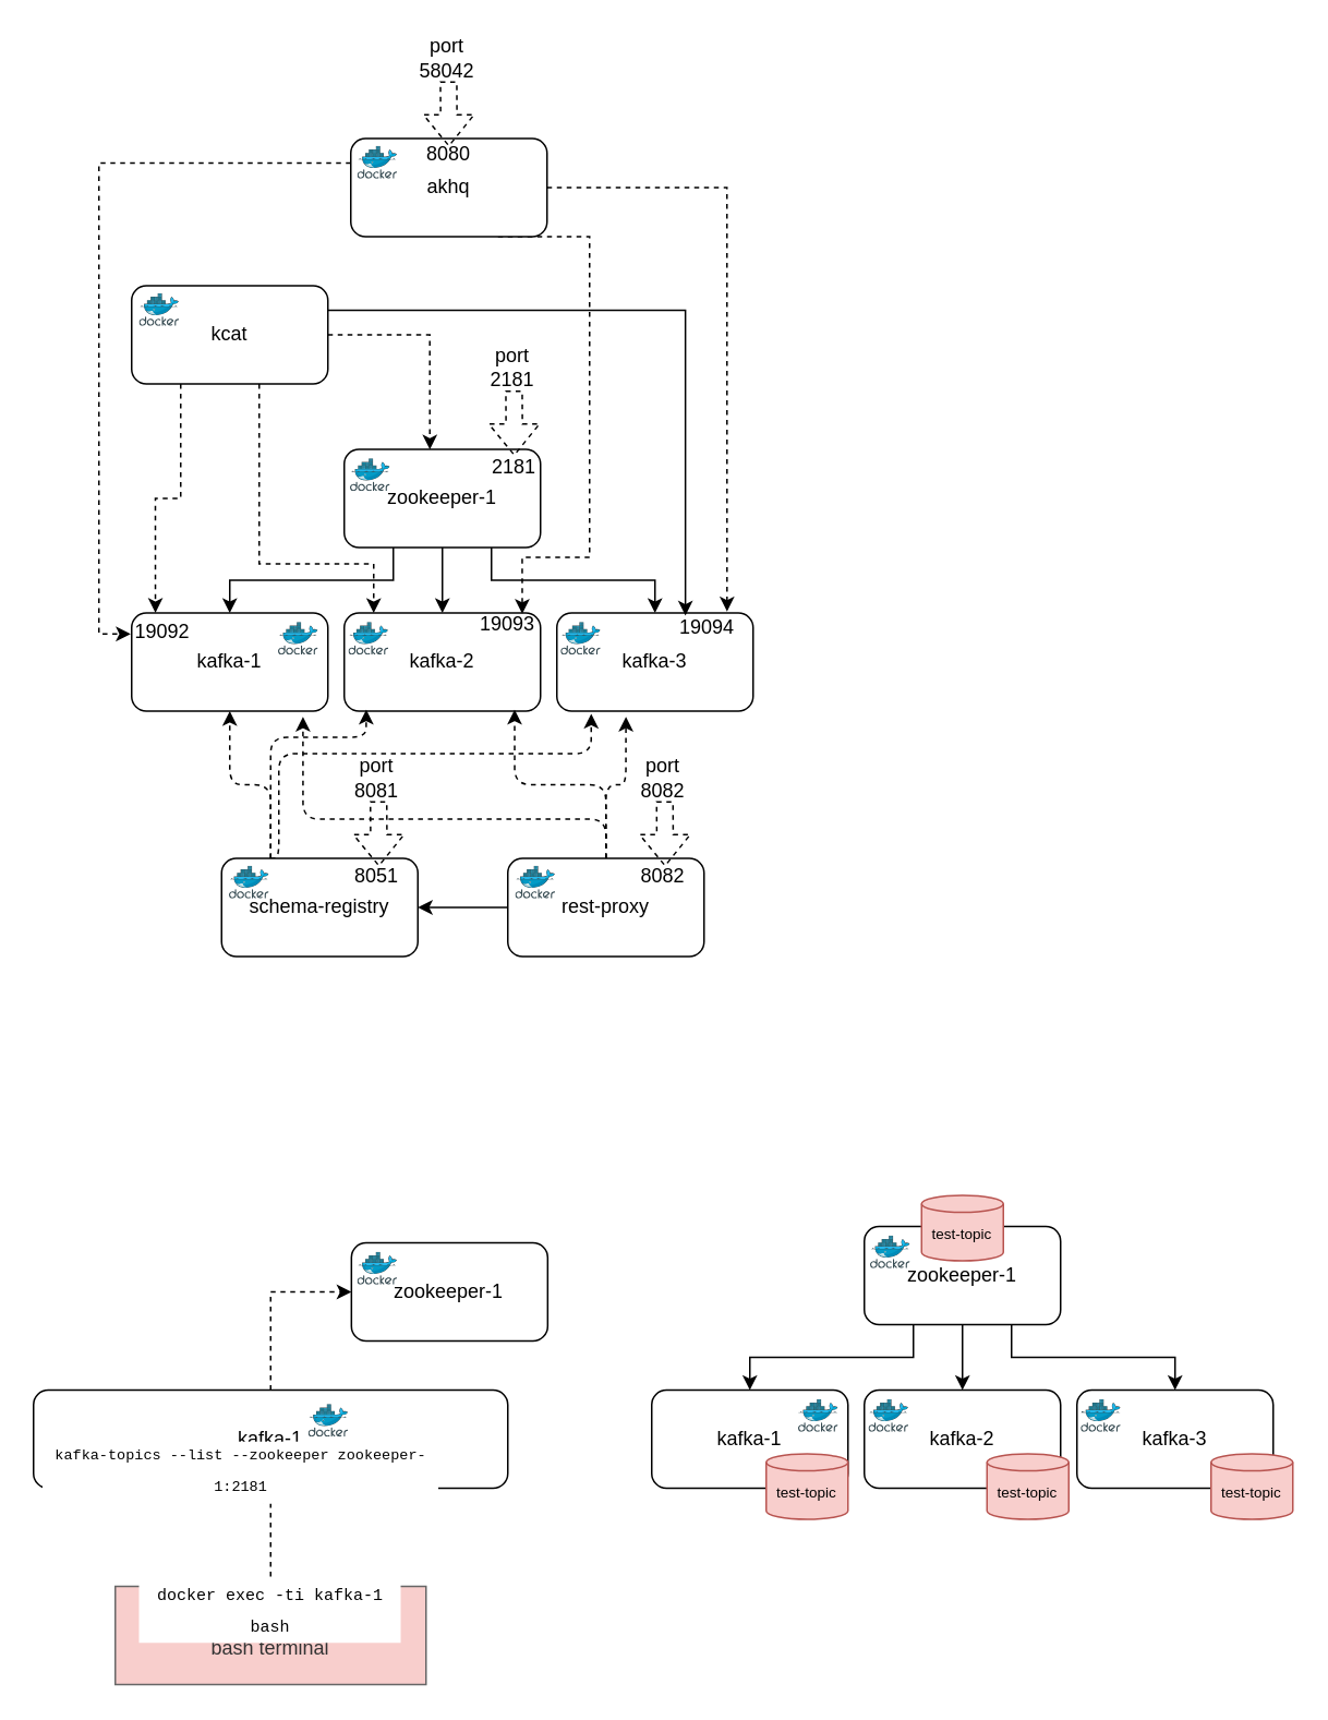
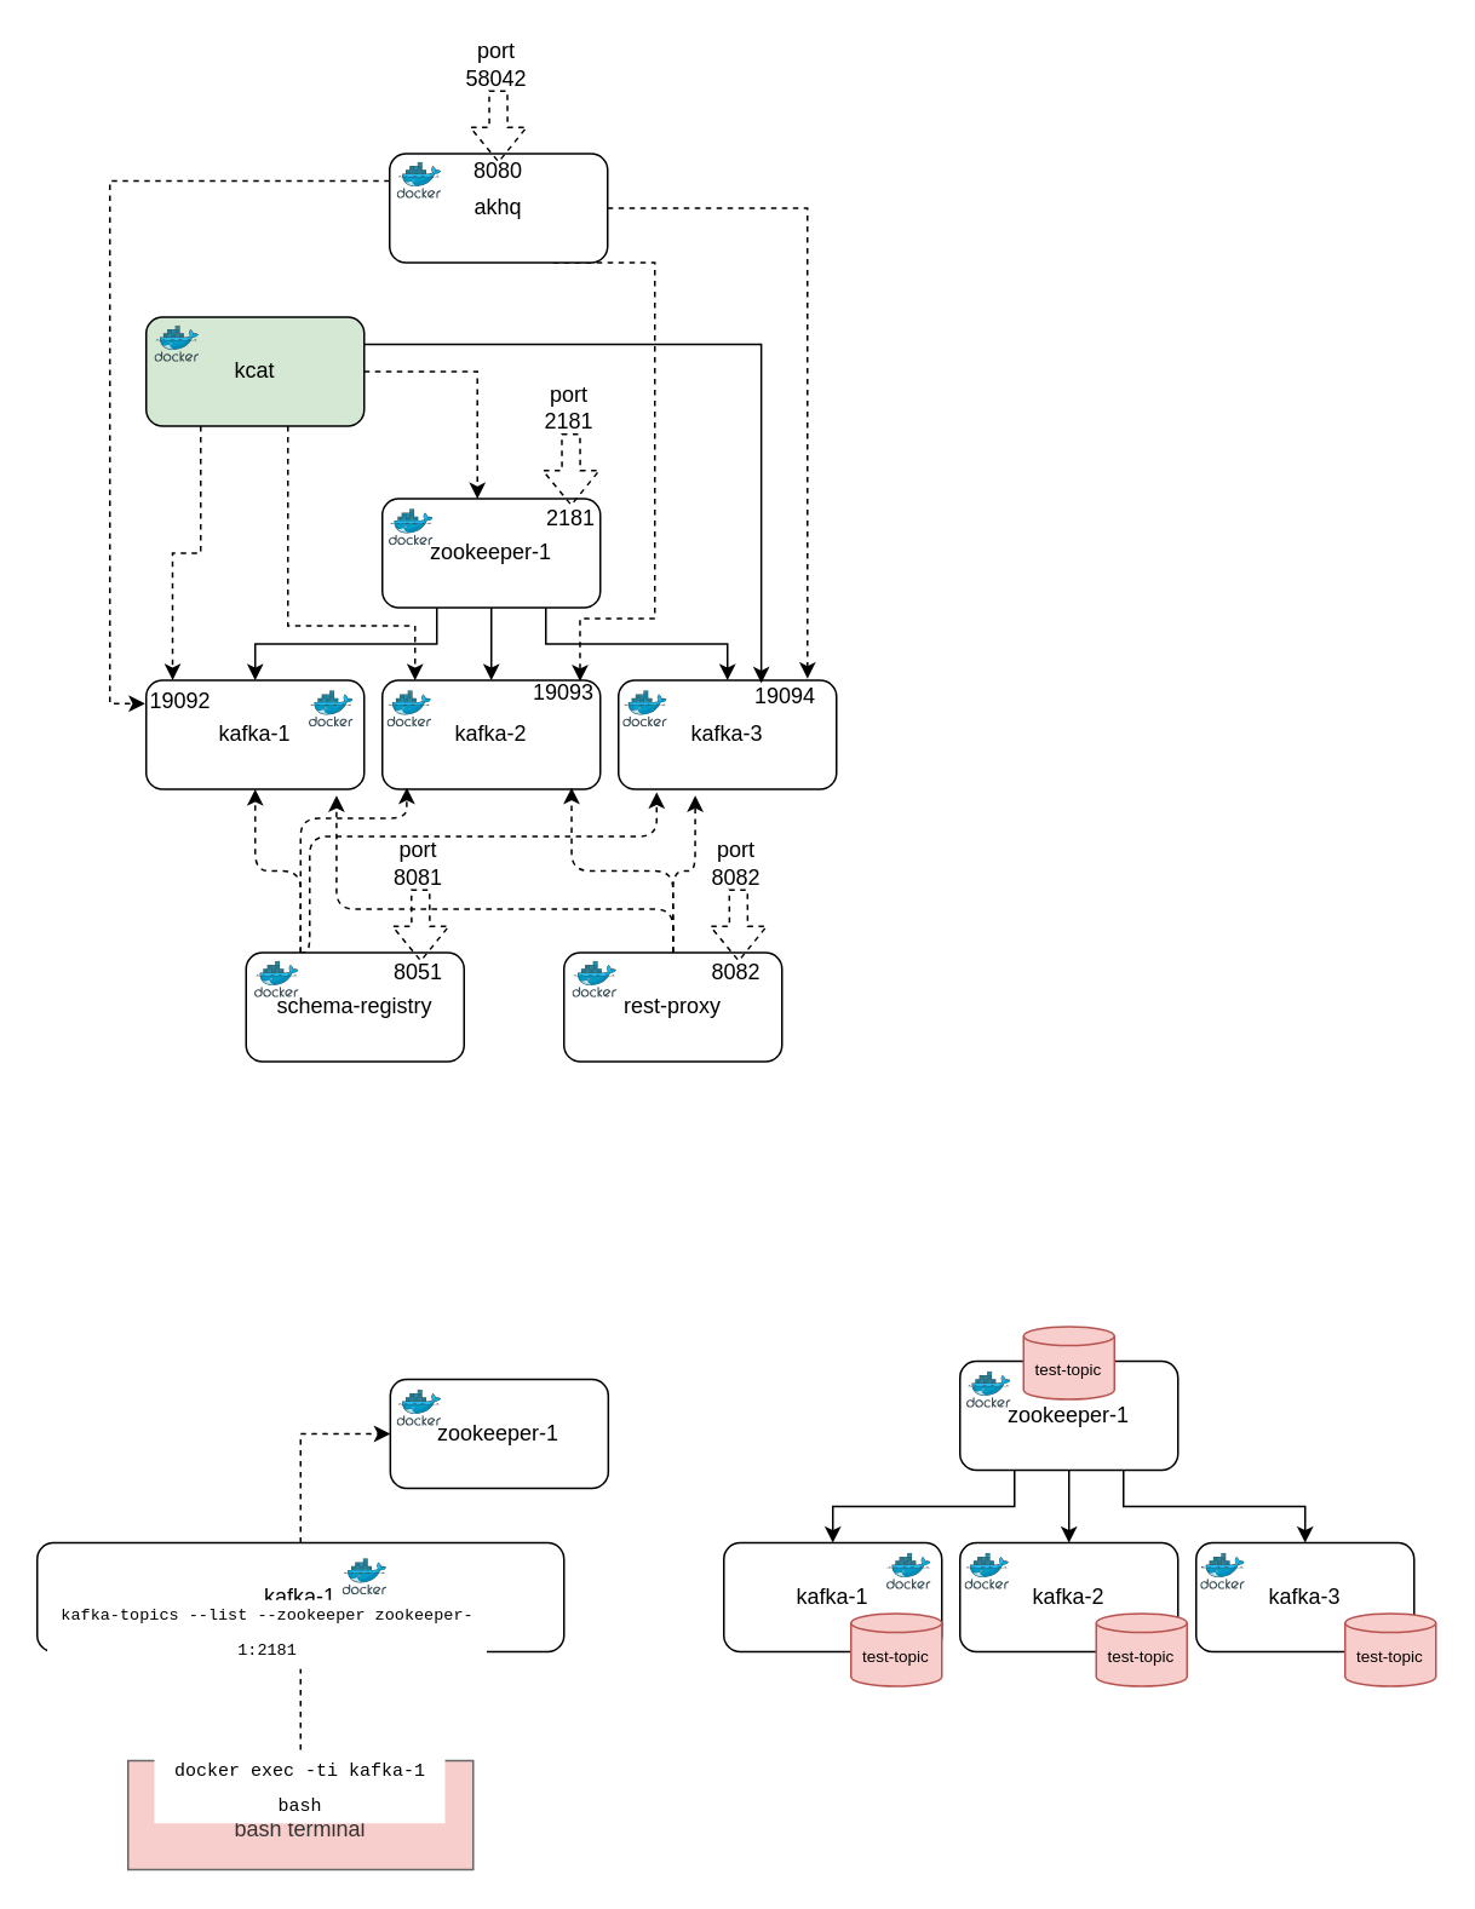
  <mxCell id="0" />
  <mxCell id="1" parent="0" />
  <mxCell id="2" value="kafka-1" style="rounded=1;whiteSpace=wrap;html=1;" parent="1" vertex="1"><mxGeometry x="80" y="374" width="120" height="60" as="geometry" /></mxCell>
  <mxCell id="3" style="edgeStyle=orthogonalEdgeStyle;rounded=0;orthogonalLoop=1;jettySize=auto;html=1;exitX=0.25;exitY=1;exitDx=0;exitDy=0;entryX=0.5;entryY=0;entryDx=0;entryDy=0;" parent="1" source="6" target="2" edge="1"><mxGeometry relative="1" as="geometry" /></mxCell>
  <mxCell id="4" style="edgeStyle=orthogonalEdgeStyle;rounded=0;orthogonalLoop=1;jettySize=auto;html=1;exitX=0.5;exitY=1;exitDx=0;exitDy=0;entryX=0.5;entryY=0;entryDx=0;entryDy=0;" parent="1" source="6" target="7" edge="1"><mxGeometry relative="1" as="geometry" /></mxCell>
  <mxCell id="5" style="edgeStyle=orthogonalEdgeStyle;rounded=0;orthogonalLoop=1;jettySize=auto;html=1;exitX=0.75;exitY=1;exitDx=0;exitDy=0;entryX=0.5;entryY=0;entryDx=0;entryDy=0;" parent="1" source="6" target="8" edge="1"><mxGeometry relative="1" as="geometry" /></mxCell>
  <mxCell id="6" value="zookeeper-1" style="rounded=1;whiteSpace=wrap;html=1;" parent="1" vertex="1"><mxGeometry x="210" y="274" width="120" height="60" as="geometry" /></mxCell>
  <mxCell id="7" value="kafka-2" style="rounded=1;whiteSpace=wrap;html=1;" parent="1" vertex="1"><mxGeometry x="210" y="374" width="120" height="60" as="geometry" /></mxCell>
  <mxCell id="8" value="kafka-3" style="rounded=1;whiteSpace=wrap;html=1;" parent="1" vertex="1"><mxGeometry x="340" y="374" width="120" height="60" as="geometry" /></mxCell>
  <mxCell id="9" style="edgeStyle=orthogonalEdgeStyle;rounded=0;orthogonalLoop=1;jettySize=auto;html=1;exitX=1;exitY=0.5;exitDx=0;exitDy=0;entryX=0.436;entryY=0.002;entryDx=0;entryDy=0;entryPerimeter=0;dashed=1;" parent="1" source="13" target="6" edge="1"><mxGeometry relative="1" as="geometry" /></mxCell>
  <mxCell id="10" style="edgeStyle=orthogonalEdgeStyle;rounded=0;orthogonalLoop=1;jettySize=auto;html=1;exitX=0.25;exitY=1;exitDx=0;exitDy=0;entryX=0.121;entryY=-0.001;entryDx=0;entryDy=0;entryPerimeter=0;dashed=1;" parent="1" source="13" target="2" edge="1"><mxGeometry relative="1" as="geometry" /></mxCell>
  <mxCell id="11" style="edgeStyle=orthogonalEdgeStyle;rounded=0;orthogonalLoop=1;jettySize=auto;html=1;exitX=1;exitY=0.25;exitDx=0;exitDy=0;entryX=0.655;entryY=0.027;entryDx=0;entryDy=0;entryPerimeter=0;" parent="1" source="13" target="8" edge="1"><mxGeometry relative="1" as="geometry" /></mxCell>
  <mxCell id="12" style="edgeStyle=orthogonalEdgeStyle;rounded=0;orthogonalLoop=1;jettySize=auto;html=1;exitX=0.75;exitY=1;exitDx=0;exitDy=0;entryX=0.25;entryY=0;entryDx=0;entryDy=0;dashed=1;" parent="1" edge="1"><mxGeometry relative="1" as="geometry"><mxPoint x="158" y="234" as="sourcePoint" /><mxPoint x="228" y="374" as="targetPoint" /><Array as="points"><mxPoint x="158" y="344" /><mxPoint x="228" y="344" /></Array></mxGeometry></mxCell>
- <mxCell id="13" value="kcat" style="rounded=1;whiteSpace=wrap;html=1;" parent="1" vertex="1"><mxGeometry x="80" y="174" width="120" height="60" as="geometry" /></mxCell>
+ <mxCell id="13" value="kcat" style="rounded=1;whiteSpace=wrap;html=1;fillColor=#d5e8d4;" parent="1" vertex="1"><mxGeometry x="80" y="174" width="120" height="60" as="geometry" /></mxCell>
  <mxCell id="14" value="" style="sketch=0;aspect=fixed;html=1;points=[];align=center;image;fontSize=12;image=img/lib/mscae/Docker.svg;" parent="1" vertex="1"><mxGeometry x="170" y="380" width="24.39" height="20" as="geometry" /></mxCell>
  <mxCell id="15" value="" style="sketch=0;aspect=fixed;html=1;points=[];align=center;image;fontSize=12;image=img/lib/mscae/Docker.svg;" parent="1" vertex="1"><mxGeometry x="213" y="380" width="24.39" height="20" as="geometry" /></mxCell>
  <mxCell id="16" value="" style="sketch=0;aspect=fixed;html=1;points=[];align=center;image;fontSize=12;image=img/lib/mscae/Docker.svg;" parent="1" vertex="1"><mxGeometry x="85" y="179" width="24.39" height="20" as="geometry" /></mxCell>
  <mxCell id="17" value="" style="sketch=0;aspect=fixed;html=1;points=[];align=center;image;fontSize=12;image=img/lib/mscae/Docker.svg;" parent="1" vertex="1"><mxGeometry x="214" y="280" width="24.39" height="20" as="geometry" /></mxCell>
  <mxCell id="18" style="edgeStyle=orthogonalEdgeStyle;rounded=0;orthogonalLoop=1;jettySize=auto;html=1;exitX=1;exitY=0.5;exitDx=0;exitDy=0;entryX=0.867;entryY=-0.015;entryDx=0;entryDy=0;entryPerimeter=0;dashed=1;" parent="1" source="21" target="8" edge="1"><mxGeometry relative="1" as="geometry" /></mxCell>
  <mxCell id="19" style="edgeStyle=orthogonalEdgeStyle;rounded=0;orthogonalLoop=1;jettySize=auto;html=1;exitX=0;exitY=0.25;exitDx=0;exitDy=0;dashed=1;entryX=-0.005;entryY=0.214;entryDx=0;entryDy=0;entryPerimeter=0;" parent="1" source="21" target="2" edge="1"><mxGeometry relative="1" as="geometry" /></mxCell>
  <mxCell id="20" style="edgeStyle=orthogonalEdgeStyle;rounded=0;orthogonalLoop=1;jettySize=auto;html=1;exitX=0.75;exitY=1;exitDx=0;exitDy=0;entryX=0.907;entryY=0.009;entryDx=0;entryDy=0;entryPerimeter=0;dashed=1;" parent="1" source="21" target="7" edge="1"><mxGeometry relative="1" as="geometry"><Array as="points"><mxPoint x="360" y="144" /><mxPoint x="360" y="340" /><mxPoint x="319" y="340" /></Array></mxGeometry></mxCell>
  <mxCell id="21" value="akhq" style="rounded=1;whiteSpace=wrap;html=1;" parent="1" vertex="1"><mxGeometry x="214" y="84" width="120" height="60" as="geometry" /></mxCell>
  <mxCell id="22" value="" style="sketch=0;aspect=fixed;html=1;points=[];align=center;image;fontSize=12;image=img/lib/mscae/Docker.svg;" parent="1" vertex="1"><mxGeometry x="218.42" y="89" width="24.39" height="20" as="geometry" /></mxCell>
  <mxCell id="23" value="" style="shape=flexArrow;endArrow=classic;html=1;rounded=0;dashed=1;entryX=0.5;entryY=0;entryDx=0;entryDy=0;" parent="1" edge="1"><mxGeometry width="50" height="50" relative="1" as="geometry"><mxPoint x="273.81" y="49" as="sourcePoint" /><mxPoint x="274" y="89" as="targetPoint" /></mxGeometry></mxCell>
  <mxCell id="24" value="port 58042" style="text;html=1;strokeColor=none;fillColor=none;align=center;verticalAlign=middle;whiteSpace=wrap;rounded=0;" parent="1" vertex="1"><mxGeometry x="247.81" y="20" width="50" height="30" as="geometry" /></mxCell>
  <mxCell id="25" value="8080" style="text;html=1;strokeColor=none;fillColor=none;align=center;verticalAlign=middle;whiteSpace=wrap;rounded=0;" parent="1" vertex="1"><mxGeometry x="243.81" y="79" width="60" height="30" as="geometry" /></mxCell>
  <mxCell id="26" value="" style="shape=flexArrow;endArrow=classic;html=1;rounded=0;dashed=1;entryX=0.5;entryY=0;entryDx=0;entryDy=0;" parent="1" edge="1"><mxGeometry width="50" height="50" relative="1" as="geometry"><mxPoint x="313.81" y="238" as="sourcePoint" /><mxPoint x="314" y="278" as="targetPoint" /></mxGeometry></mxCell>
  <mxCell id="27" value="port 2181" style="text;html=1;strokeColor=none;fillColor=none;align=center;verticalAlign=middle;whiteSpace=wrap;rounded=0;" parent="1" vertex="1"><mxGeometry x="287.81" y="209" width="50" height="30" as="geometry" /></mxCell>
  <mxCell id="28" value="2181" style="text;html=1;strokeColor=none;fillColor=none;align=center;verticalAlign=middle;whiteSpace=wrap;rounded=0;" parent="1" vertex="1"><mxGeometry x="284" y="270" width="60" height="30" as="geometry" /></mxCell>
  <mxCell id="29" value="" style="sketch=0;aspect=fixed;html=1;points=[];align=center;image;fontSize=12;image=img/lib/mscae/Docker.svg;" parent="1" vertex="1"><mxGeometry x="342.8" y="380" width="24.39" height="20" as="geometry" /></mxCell>
  <mxCell id="30" value="19093" style="text;html=1;strokeColor=none;fillColor=none;align=center;verticalAlign=middle;whiteSpace=wrap;rounded=0;" parent="1" vertex="1"><mxGeometry x="280" y="366" width="60" height="30" as="geometry" /></mxCell>
  <mxCell id="31" value="19094" style="text;html=1;strokeColor=none;fillColor=none;align=center;verticalAlign=middle;whiteSpace=wrap;rounded=0;" parent="1" vertex="1"><mxGeometry x="402" y="368" width="60" height="30" as="geometry" /></mxCell>
  <mxCell id="32" value="19092" style="text;html=1;strokeColor=none;fillColor=none;align=center;verticalAlign=middle;whiteSpace=wrap;rounded=0;" parent="1" vertex="1"><mxGeometry x="69.19" y="371" width="60" height="30" as="geometry" /></mxCell>
  <mxCell id="33" style="edgeStyle=orthogonalEdgeStyle;rounded=0;orthogonalLoop=1;jettySize=auto;html=1;exitX=0.5;exitY=0;exitDx=0;exitDy=0;entryX=0;entryY=0.5;entryDx=0;entryDy=0;dashed=1;" parent="1" source="34" target="38" edge="1"><mxGeometry relative="1" as="geometry" /></mxCell>
  <mxCell id="34" value="kafka-1" style="rounded=1;whiteSpace=wrap;html=1;" parent="1" vertex="1"><mxGeometry x="20" y="849" width="290" height="60" as="geometry" /></mxCell>
  <mxCell id="35" value="" style="sketch=0;aspect=fixed;html=1;points=[];align=center;image;fontSize=12;image=img/lib/mscae/Docker.svg;" parent="1" vertex="1"><mxGeometry x="188.42" y="858" width="24.39" height="20" as="geometry" /></mxCell>
  <mxCell id="36" style="edgeStyle=orthogonalEdgeStyle;rounded=0;orthogonalLoop=1;jettySize=auto;html=1;exitX=0.5;exitY=0;exitDx=0;exitDy=0;dashed=1;" parent="1" source="37" target="34" edge="1"><mxGeometry relative="1" as="geometry" /></mxCell>
  <mxCell id="37" value="&lt;br&gt;bash terminal" style="rounded=0;whiteSpace=wrap;html=1;fillColor=#f8cecc;fontColor=#333333;strokeColor=#666666;" parent="1" vertex="1"><mxGeometry x="70" y="969" width="190" height="60" as="geometry" /></mxCell>
  <mxCell id="38" value="zookeeper-1" style="rounded=1;whiteSpace=wrap;html=1;" parent="1" vertex="1"><mxGeometry x="214.39" y="759" width="120" height="60" as="geometry" /></mxCell>
  <mxCell id="39" value="" style="sketch=0;aspect=fixed;html=1;points=[];align=center;image;fontSize=12;image=img/lib/mscae/Docker.svg;" parent="1" vertex="1"><mxGeometry x="218.39" y="765" width="24.39" height="20" as="geometry" /></mxCell>
  <mxCell id="40" value="&#10;&#10;&lt;div style=&quot;color: rgb(0, 0, 0); background-color: rgb(255, 255, 255); font-family: consolas, &amp;quot;courier new&amp;quot;, monospace; font-weight: normal; font-size: 10px; line-height: 19px;&quot;&gt;&lt;div style=&quot;font-size: 10px;&quot;&gt;&lt;span style=&quot;color: rgb(0, 0, 0); font-size: 10px;&quot;&gt;docker exec -ti kafka-1 bash&lt;/span&gt;&lt;/div&gt;&lt;/div&gt;&#10;&#10;" style="text;html=1;strokeColor=none;fillColor=none;align=center;verticalAlign=middle;whiteSpace=wrap;rounded=0;fontSize=10;" parent="1" vertex="1"><mxGeometry x="84.19" y="969" width="162.19" height="30" as="geometry" /></mxCell>
  <mxCell id="41" value="&lt;div style=&quot;background-color: rgb(255, 255, 255); font-family: consolas, &amp;quot;courier new&amp;quot;, monospace; font-size: 9px; line-height: 19px;&quot;&gt;kafka-topics --list --zookeeper zookeeper-1:2181&lt;/div&gt;" style="text;html=1;strokeColor=none;fillColor=none;align=center;verticalAlign=middle;whiteSpace=wrap;rounded=0;fontSize=9;" parent="1" vertex="1"><mxGeometry x="25" y="884" width="243.77" height="30" as="geometry" /></mxCell>
  <mxCell id="42" value="kafka-1" style="rounded=1;whiteSpace=wrap;html=1;" parent="1" vertex="1"><mxGeometry x="398" y="849" width="120" height="60" as="geometry" /></mxCell>
  <mxCell id="43" style="edgeStyle=orthogonalEdgeStyle;rounded=0;orthogonalLoop=1;jettySize=auto;html=1;exitX=0.25;exitY=1;exitDx=0;exitDy=0;entryX=0.5;entryY=0;entryDx=0;entryDy=0;" parent="1" source="46" target="42" edge="1"><mxGeometry relative="1" as="geometry" /></mxCell>
  <mxCell id="44" style="edgeStyle=orthogonalEdgeStyle;rounded=0;orthogonalLoop=1;jettySize=auto;html=1;exitX=0.5;exitY=1;exitDx=0;exitDy=0;entryX=0.5;entryY=0;entryDx=0;entryDy=0;" parent="1" source="46" target="47" edge="1"><mxGeometry relative="1" as="geometry" /></mxCell>
  <mxCell id="45" style="edgeStyle=orthogonalEdgeStyle;rounded=0;orthogonalLoop=1;jettySize=auto;html=1;exitX=0.75;exitY=1;exitDx=0;exitDy=0;entryX=0.5;entryY=0;entryDx=0;entryDy=0;" parent="1" source="46" target="48" edge="1"><mxGeometry relative="1" as="geometry" /></mxCell>
  <mxCell id="46" value="zookeeper-1" style="rounded=1;whiteSpace=wrap;html=1;" parent="1" vertex="1"><mxGeometry x="528" y="749" width="120" height="60" as="geometry" /></mxCell>
  <mxCell id="47" value="kafka-2" style="rounded=1;whiteSpace=wrap;html=1;" parent="1" vertex="1"><mxGeometry x="528" y="849" width="120" height="60" as="geometry" /></mxCell>
  <mxCell id="48" value="kafka-3" style="rounded=1;whiteSpace=wrap;html=1;" parent="1" vertex="1"><mxGeometry x="658" y="849" width="120" height="60" as="geometry" /></mxCell>
  <mxCell id="49" value="" style="sketch=0;aspect=fixed;html=1;points=[];align=center;image;fontSize=12;image=img/lib/mscae/Docker.svg;" parent="1" vertex="1"><mxGeometry x="488" y="855" width="24.39" height="20" as="geometry" /></mxCell>
  <mxCell id="50" value="" style="sketch=0;aspect=fixed;html=1;points=[];align=center;image;fontSize=12;image=img/lib/mscae/Docker.svg;" parent="1" vertex="1"><mxGeometry x="531" y="855" width="24.39" height="20" as="geometry" /></mxCell>
  <mxCell id="51" value="" style="sketch=0;aspect=fixed;html=1;points=[];align=center;image;fontSize=12;image=img/lib/mscae/Docker.svg;" parent="1" vertex="1"><mxGeometry x="532" y="755" width="24.39" height="20" as="geometry" /></mxCell>
  <mxCell id="52" value="" style="sketch=0;aspect=fixed;html=1;points=[];align=center;image;fontSize=12;image=img/lib/mscae/Docker.svg;" parent="1" vertex="1"><mxGeometry x="660.8" y="855" width="24.39" height="20" as="geometry" /></mxCell>
  <mxCell id="53" value="test-topic" style="shape=cylinder3;whiteSpace=wrap;html=1;boundedLbl=1;backgroundOutline=1;size=5.2;fontSize=9;fillColor=#f8cecc;strokeColor=#b85450;" parent="1" vertex="1"><mxGeometry x="563" y="730" width="50" height="40" as="geometry" /></mxCell>
  <mxCell id="54" value="test-topic" style="shape=cylinder3;whiteSpace=wrap;html=1;boundedLbl=1;backgroundOutline=1;size=5.2;fontSize=9;fillColor=#f8cecc;strokeColor=#b85450;" parent="1" vertex="1"><mxGeometry x="468" y="888" width="50" height="40" as="geometry" /></mxCell>
  <mxCell id="55" value="test-topic" style="shape=cylinder3;whiteSpace=wrap;html=1;boundedLbl=1;backgroundOutline=1;size=5.2;fontSize=9;fillColor=#f8cecc;strokeColor=#b85450;" parent="1" vertex="1"><mxGeometry x="603" y="888" width="50" height="40" as="geometry" /></mxCell>
  <mxCell id="56" value="test-topic" style="shape=cylinder3;whiteSpace=wrap;html=1;boundedLbl=1;backgroundOutline=1;size=5.2;fontSize=9;fillColor=#f8cecc;strokeColor=#b85450;" parent="1" vertex="1"><mxGeometry x="740" y="888" width="50" height="40" as="geometry" /></mxCell>
  <mxCell id="57" style="edgeStyle=orthogonalEdgeStyle;html=1;exitX=0.25;exitY=0;exitDx=0;exitDy=0;dashed=1;" edge="1" parent="1" source="60" target="2"><mxGeometry relative="1" as="geometry" /></mxCell>
  <mxCell id="58" style="edgeStyle=orthogonalEdgeStyle;html=1;exitX=0.25;exitY=0;exitDx=0;exitDy=0;entryX=0.112;entryY=0.985;entryDx=0;entryDy=0;entryPerimeter=0;dashed=1;" edge="1" parent="1" source="60" target="7"><mxGeometry relative="1" as="geometry"><Array as="points"><mxPoint x="165" y="450" /><mxPoint x="223" y="450" /></Array></mxGeometry></mxCell>
  <mxCell id="59" style="edgeStyle=orthogonalEdgeStyle;html=1;exitX=0.25;exitY=0;exitDx=0;exitDy=0;entryX=0.175;entryY=1.027;entryDx=0;entryDy=0;entryPerimeter=0;dashed=1;" edge="1" parent="1" source="60" target="8"><mxGeometry relative="1" as="geometry"><Array as="points"><mxPoint x="170" y="524" /><mxPoint x="170" y="460" /><mxPoint x="361" y="460" /></Array></mxGeometry></mxCell>
  <mxCell id="60" value="schema-registry" style="rounded=1;whiteSpace=wrap;html=1;" vertex="1" parent="1"><mxGeometry x="135" y="524" width="120" height="60" as="geometry" /></mxCell>
  <mxCell id="61" value="" style="sketch=0;aspect=fixed;html=1;points=[];align=center;image;fontSize=12;image=img/lib/mscae/Docker.svg;" vertex="1" parent="1"><mxGeometry x="140" y="529" width="24.39" height="20" as="geometry" /></mxCell>
  <mxCell id="62" value="" style="shape=flexArrow;endArrow=classic;html=1;rounded=0;dashed=1;entryX=0.5;entryY=0;entryDx=0;entryDy=0;" edge="1" parent="1"><mxGeometry width="50" height="50" relative="1" as="geometry"><mxPoint x="231" y="489" as="sourcePoint" /><mxPoint x="231.19" y="529" as="targetPoint" /></mxGeometry></mxCell>
  <mxCell id="63" value="port 8081" style="text;html=1;strokeColor=none;fillColor=none;align=center;verticalAlign=middle;whiteSpace=wrap;rounded=0;" vertex="1" parent="1"><mxGeometry x="205" y="460" width="50" height="30" as="geometry" /></mxCell>
  <mxCell id="64" value="8051" style="text;html=1;strokeColor=none;fillColor=none;align=center;verticalAlign=middle;whiteSpace=wrap;rounded=0;" vertex="1" parent="1"><mxGeometry x="200" y="520" width="60" height="30" as="geometry" /></mxCell>
- <mxCell id="65" style="edgeStyle=orthogonalEdgeStyle;html=1;exitX=0;exitY=0.5;exitDx=0;exitDy=0;" edge="1" parent="1" source="69" target="60"><mxGeometry relative="1" as="geometry" /></mxCell>
  <mxCell id="66" style="edgeStyle=orthogonalEdgeStyle;html=1;exitX=0.5;exitY=0;exitDx=0;exitDy=0;entryX=0.352;entryY=1.058;entryDx=0;entryDy=0;entryPerimeter=0;dashed=1;" edge="1" parent="1" source="69" target="8"><mxGeometry relative="1" as="geometry" /></mxCell>
  <mxCell id="67" style="edgeStyle=orthogonalEdgeStyle;html=1;exitX=0.5;exitY=0;exitDx=0;exitDy=0;entryX=0.868;entryY=0.985;entryDx=0;entryDy=0;entryPerimeter=0;dashed=1;" edge="1" parent="1" source="69" target="7"><mxGeometry relative="1" as="geometry" /></mxCell>
  <mxCell id="68" style="edgeStyle=orthogonalEdgeStyle;html=1;exitX=0.5;exitY=0;exitDx=0;exitDy=0;entryX=0.873;entryY=1.058;entryDx=0;entryDy=0;entryPerimeter=0;dashed=1;" edge="1" parent="1" source="69" target="2"><mxGeometry relative="1" as="geometry"><Array as="points"><mxPoint x="370" y="500" /><mxPoint x="185" y="500" /></Array></mxGeometry></mxCell>
  <mxCell id="69" value="rest-proxy" style="rounded=1;whiteSpace=wrap;html=1;" vertex="1" parent="1"><mxGeometry x="310" y="524" width="120" height="60" as="geometry" /></mxCell>
  <mxCell id="70" value="" style="sketch=0;aspect=fixed;html=1;points=[];align=center;image;fontSize=12;image=img/lib/mscae/Docker.svg;" vertex="1" parent="1"><mxGeometry x="315" y="529" width="24.39" height="20" as="geometry" /></mxCell>
  <mxCell id="71" value="" style="shape=flexArrow;endArrow=classic;html=1;rounded=0;dashed=1;entryX=0.5;entryY=0;entryDx=0;entryDy=0;" edge="1" parent="1"><mxGeometry width="50" height="50" relative="1" as="geometry"><mxPoint x="406" y="489" as="sourcePoint" /><mxPoint x="406.19" y="529" as="targetPoint" /></mxGeometry></mxCell>
  <mxCell id="72" value="port 8082" style="text;html=1;strokeColor=none;fillColor=none;align=center;verticalAlign=middle;whiteSpace=wrap;rounded=0;" vertex="1" parent="1"><mxGeometry x="380" y="460" width="50" height="30" as="geometry" /></mxCell>
  <mxCell id="73" value="8082" style="text;html=1;strokeColor=none;fillColor=none;align=center;verticalAlign=middle;whiteSpace=wrap;rounded=0;" vertex="1" parent="1"><mxGeometry x="375" y="520" width="60" height="30" as="geometry" /></mxCell>
